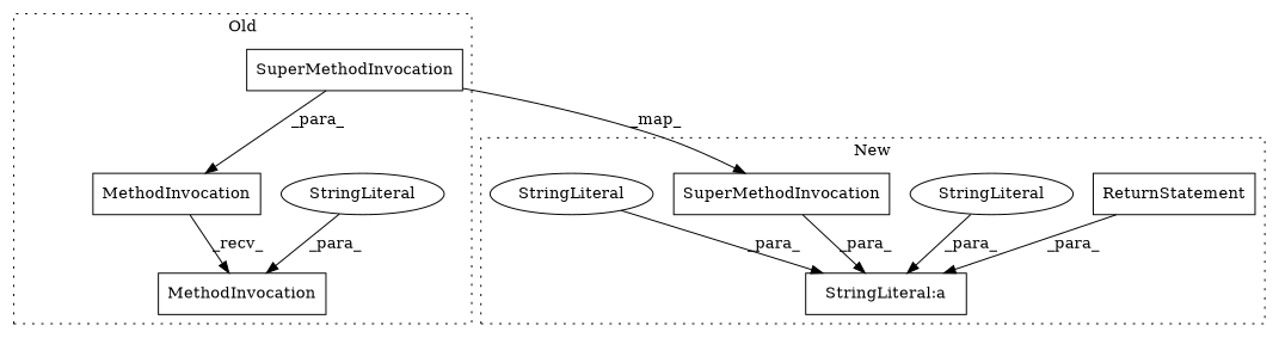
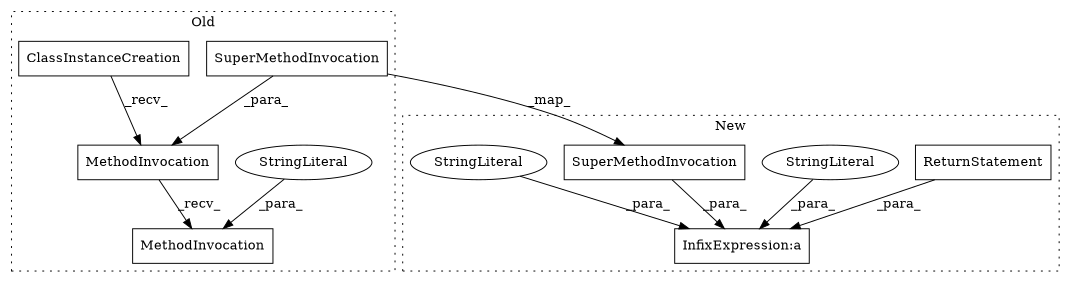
  digraph {
    node [a=45 l=3 shape=box]
+   n1 [a=14 l="18,1" label=ClassInstanceCreation s="2112,2147"]
    n2 [a=32 l="7,1" label=MethodInvocation s="2191,2201"]
    n3 [a=32 l="7,1" label=MethodInvocation s="2161,2189"]
    n4 [label=StringLiteral s=2198 shape=ellipse]
    n5 [a=48 l="15,1" label=SuperMethodInvocation s="2168,2188"]
    n6 [a=41 l=7 label=ReturnStatement s=1912]
    n7 [label=StringLiteral s=1963 shape=ellipse]
    n8 [a=48 l="15,1" label=SuperMethodInvocation s="1939,1959"]
    n9 [l=17 label=StringLiteral s=1919 shape=ellipse]
-   n10 [a=27 label="StringLiteral:a" s=1936]
+   n10 [a=27 label="InfixExpression:a" s=1936]
    subgraph cluster_1 {
      label=Old
      style=dotted
+     n1
      n2
      n3
      n4
      n5
    }
    subgraph cluster_2 {
      label=New
      style=dotted
      n6
      n7
      n8
      n9
      n10
    }
+   n1 -> n3 [label=_recv_]
    n3 -> n2 [label=_recv_]
    n4 -> n2 [label=_para_]
    n5 -> n3 [label=_para_]
    n5 -> n8 [label=_map_]
    n6 -> n10 [label=_para_]
    n7 -> n10 [label=_para_]
    n8 -> n10 [label=_para_]
    n9 -> n10 [label=_para_]
  }
